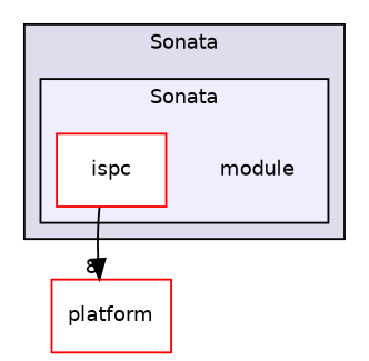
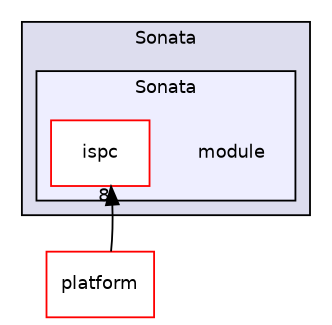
  digraph {
    compound=true
    node [fontname=Helvetica fontsize=10 shape=box color=red fillcolor=white style=filled]
    n1 [label=module shape=plaintext color="" fillcolor="" style=""]
    n2 [label=ispc]
    n3 [label=platform]
    subgraph cluster_1 {
      bgcolor="#ddddee"
      fontname=Helvetica
      fontsize=10
      label=Sonata
      pencolor=black
      subgraph cluster_2 {
        bgcolor="#eeeeff"
        fontname=Helvetica
        fontsize=10
        pencolor=black
        n1
        n2
      }
    }
-   n2 -> n3 [headlabel=8 labeldistance=1.5 labelfontname=Helvetica labelfontsize=10]
+   n3 -> n2 [headlabel=8 labeldistance=1.5 labelfontname=Helvetica labelfontsize=10]
  }
